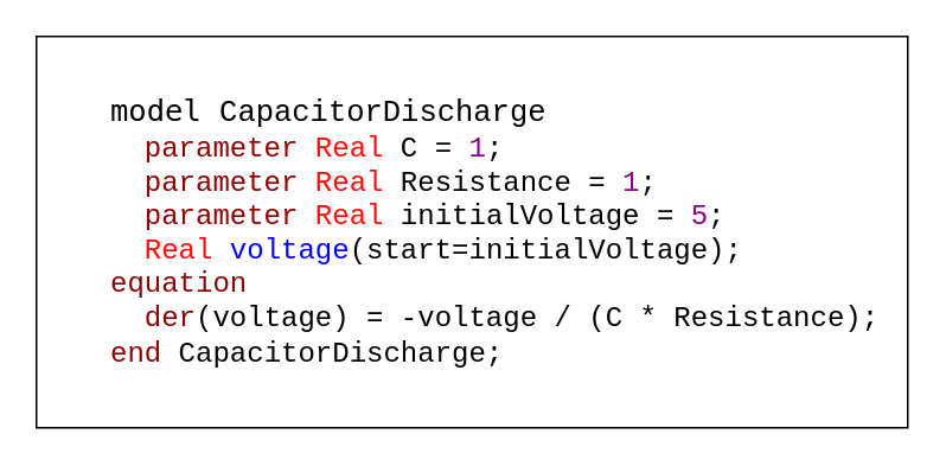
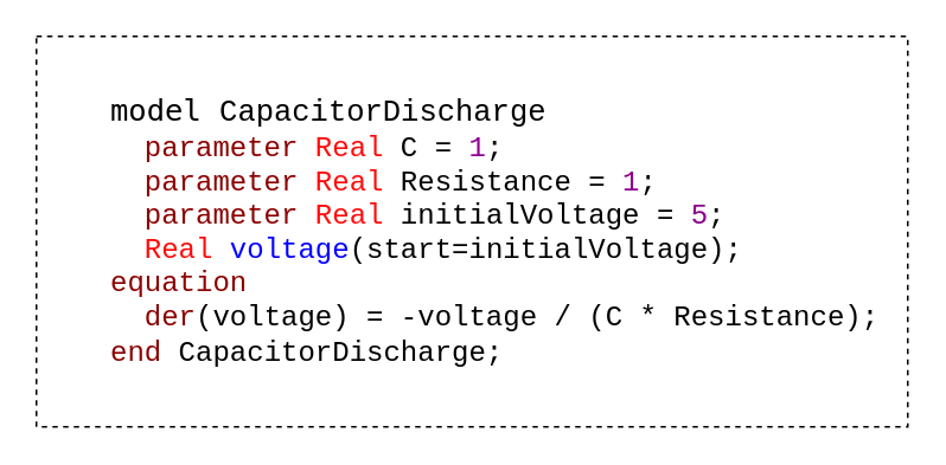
  <mxCell id="0" />
  <mxCell id="1" parent="0" />
- <mxCell id="2" value="&lt;blockquote style=&quot;margin: 0 0 0 40px; border: none; padding: 0px;&quot;&gt;&lt;pre style=&quot;text-align: justify; margin-top: 0px; margin-bottom: 0px; font-size: 17px;&quot;&gt;model&lt;span style=&quot;font-family: &amp;quot;Courier New&amp;quot;;&quot;&gt; CapacitorDischarge&lt;/span&gt;&lt;/pre&gt;&lt;pre style=&quot;text-align: justify; margin-top: 0px; margin-bottom: 0px;&quot;&gt;&lt;span style=&quot;font-family: &amp;quot;Courier New&amp;quot;; font-size: 12pt;&quot;&gt;  &lt;/span&gt;&lt;span style=&quot;font-family:'Courier New'; font-size:12pt; color:#8b0000;&quot;&gt;parameter&lt;/span&gt;&lt;span style=&quot;font-family: &amp;quot;Courier New&amp;quot;; font-size: 12pt;&quot;&gt; &lt;/span&gt;&lt;span style=&quot;font-family:'Courier New'; font-size:12pt; color:#ff0a0a;&quot;&gt;Real&lt;/span&gt;&lt;span style=&quot;font-family: &amp;quot;Courier New&amp;quot;; font-size: 12pt;&quot;&gt; C = &lt;/span&gt;&lt;span style=&quot;font-family:'Courier New'; font-size:12pt; color:#8b008b;&quot;&gt;1&lt;/span&gt;&lt;span style=&quot;font-family: &amp;quot;Courier New&amp;quot;; font-size: 12pt;&quot;&gt;;&lt;/span&gt;&lt;/pre&gt;&lt;pre style=&quot;text-align: justify; margin-top: 0px; margin-bottom: 0px;&quot;&gt;&lt;span style=&quot;font-family: &amp;quot;Courier New&amp;quot;; font-size: 12pt;&quot;&gt;  &lt;/span&gt;&lt;span style=&quot;font-family:'Courier New'; font-size:12pt; color:#8b0000;&quot;&gt;parameter&lt;/span&gt;&lt;span style=&quot;font-family: &amp;quot;Courier New&amp;quot;; font-size: 12pt;&quot;&gt; &lt;/span&gt;&lt;span style=&quot;font-family:'Courier New'; font-size:12pt; color:#ff0a0a;&quot;&gt;Real&lt;/span&gt;&lt;span style=&quot;font-family: &amp;quot;Courier New&amp;quot;; font-size: 12pt;&quot;&gt; Resistance = &lt;/span&gt;&lt;span style=&quot;font-family:'Courier New'; font-size:12pt; color:#8b008b;&quot;&gt;1&lt;/span&gt;&lt;span style=&quot;font-family: &amp;quot;Courier New&amp;quot;; font-size: 12pt;&quot;&gt;;&lt;/span&gt;&lt;/pre&gt;&lt;pre style=&quot;text-align: justify; margin-top: 0px; margin-bottom: 0px;&quot;&gt;&lt;span style=&quot;font-family: &amp;quot;Courier New&amp;quot;; font-size: 12pt;&quot;&gt;  &lt;/span&gt;&lt;span style=&quot;font-family:'Courier New'; font-size:12pt; color:#8b0000;&quot;&gt;parameter&lt;/span&gt;&lt;span style=&quot;font-family: &amp;quot;Courier New&amp;quot;; font-size: 12pt;&quot;&gt; &lt;/span&gt;&lt;span style=&quot;font-family:'Courier New'; font-size:12pt; color:#ff0a0a;&quot;&gt;Real&lt;/span&gt;&lt;span style=&quot;font-family: &amp;quot;Courier New&amp;quot;; font-size: 12pt;&quot;&gt; initialVoltage = &lt;/span&gt;&lt;span style=&quot;font-family:'Courier New'; font-size:12pt; color:#8b008b;&quot;&gt;5&lt;/span&gt;&lt;span style=&quot;font-family: &amp;quot;Courier New&amp;quot;; font-size: 12pt;&quot;&gt;;&lt;/span&gt;&lt;/pre&gt;&lt;pre style=&quot;text-align: justify; margin-top: 0px; margin-bottom: 0px;&quot;&gt;&lt;span style=&quot;font-family: &amp;quot;Courier New&amp;quot;; font-size: 12pt;&quot;&gt;  &lt;/span&gt;&lt;span style=&quot;font-family:'Courier New'; font-size:12pt; color:#ff0a0a;&quot;&gt;Real&lt;/span&gt;&lt;span style=&quot;font-family: &amp;quot;Courier New&amp;quot;; font-size: 12pt;&quot;&gt; &lt;/span&gt;&lt;span style=&quot;font-family:'Courier New'; font-size:12pt; color:#0000ff;&quot;&gt;voltage&lt;/span&gt;&lt;span style=&quot;font-family: &amp;quot;Courier New&amp;quot;; font-size: 12pt;&quot;&gt;(start=initialVoltage);&lt;/span&gt;&lt;/pre&gt;&lt;pre style=&quot;text-align: justify; margin-top: 0px; margin-bottom: 0px;&quot;&gt;&lt;span style=&quot;font-family:'Courier New'; font-size:12pt; color:#8b0000;&quot;&gt;equation&lt;/span&gt;&lt;/pre&gt;&lt;pre style=&quot;text-align: justify; margin-top: 0px; margin-bottom: 0px;&quot;&gt;&lt;span style=&quot;font-family: &amp;quot;Courier New&amp;quot;; font-size: 12pt;&quot;&gt;  &lt;/span&gt;&lt;span style=&quot;font-family:'Courier New'; font-size:12pt; color:#8b0000;&quot;&gt;der&lt;/span&gt;&lt;span style=&quot;font-family: &amp;quot;Courier New&amp;quot;; font-size: 12pt;&quot;&gt;(voltage) = -voltage / (C * Resistance);&lt;/span&gt;&lt;/pre&gt;&lt;pre style=&quot;text-align: justify; margin-top: 0px; margin-bottom: 0px;&quot;&gt;&lt;span style=&quot;font-family:'Courier New'; font-size:12pt; color:#8b0000;&quot;&gt;end&lt;/span&gt;&lt;span style=&quot;font-family: &amp;quot;Courier New&amp;quot;; font-size: 12pt;&quot;&gt; CapacitorDischarge;&lt;/span&gt;&lt;/pre&gt;&lt;/blockquote&gt;" style="whiteSpace=wrap;html=1;align=left;container=0;" parent="1" vertex="1"><mxGeometry x="20" y="20" width="490" height="220" as="geometry" /></mxCell>
+ <mxCell id="2" value="&lt;blockquote style=&quot;margin: 0 0 0 40px; border: none; padding: 0px;&quot;&gt;&lt;pre style=&quot;text-align: justify; margin-top: 0px; margin-bottom: 0px; font-size: 17px;&quot;&gt;model&lt;span style=&quot;font-family: &amp;quot;Courier New&amp;quot;;&quot;&gt; CapacitorDischarge&lt;/span&gt;&lt;/pre&gt;&lt;pre style=&quot;text-align: justify; margin-top: 0px; margin-bottom: 0px;&quot;&gt;&lt;span style=&quot;font-family: &amp;quot;Courier New&amp;quot;; font-size: 12pt;&quot;&gt;  &lt;/span&gt;&lt;span style=&quot;font-family:'Courier New'; font-size:12pt; color:#8b0000;&quot;&gt;parameter&lt;/span&gt;&lt;span style=&quot;font-family: &amp;quot;Courier New&amp;quot;; font-size: 12pt;&quot;&gt; &lt;/span&gt;&lt;span style=&quot;font-family:'Courier New'; font-size:12pt; color:#ff0a0a;&quot;&gt;Real&lt;/span&gt;&lt;span style=&quot;font-family: &amp;quot;Courier New&amp;quot;; font-size: 12pt;&quot;&gt; C = &lt;/span&gt;&lt;span style=&quot;font-family:'Courier New'; font-size:12pt; color:#8b008b;&quot;&gt;1&lt;/span&gt;&lt;span style=&quot;font-family: &amp;quot;Courier New&amp;quot;; font-size: 12pt;&quot;&gt;;&lt;/span&gt;&lt;/pre&gt;&lt;pre style=&quot;text-align: justify; margin-top: 0px; margin-bottom: 0px;&quot;&gt;&lt;span style=&quot;font-family: &amp;quot;Courier New&amp;quot;; font-size: 12pt;&quot;&gt;  &lt;/span&gt;&lt;span style=&quot;font-family:'Courier New'; font-size:12pt; color:#8b0000;&quot;&gt;parameter&lt;/span&gt;&lt;span style=&quot;font-family: &amp;quot;Courier New&amp;quot;; font-size: 12pt;&quot;&gt; &lt;/span&gt;&lt;span style=&quot;font-family:'Courier New'; font-size:12pt; color:#ff0a0a;&quot;&gt;Real&lt;/span&gt;&lt;span style=&quot;font-family: &amp;quot;Courier New&amp;quot;; font-size: 12pt;&quot;&gt; Resistance = &lt;/span&gt;&lt;span style=&quot;font-family:'Courier New'; font-size:12pt; color:#8b008b;&quot;&gt;1&lt;/span&gt;&lt;span style=&quot;font-family: &amp;quot;Courier New&amp;quot;; font-size: 12pt;&quot;&gt;;&lt;/span&gt;&lt;/pre&gt;&lt;pre style=&quot;text-align: justify; margin-top: 0px; margin-bottom: 0px;&quot;&gt;&lt;span style=&quot;font-family: &amp;quot;Courier New&amp;quot;; font-size: 12pt;&quot;&gt;  &lt;/span&gt;&lt;span style=&quot;font-family:'Courier New'; font-size:12pt; color:#8b0000;&quot;&gt;parameter&lt;/span&gt;&lt;span style=&quot;font-family: &amp;quot;Courier New&amp;quot;; font-size: 12pt;&quot;&gt; &lt;/span&gt;&lt;span style=&quot;font-family:'Courier New'; font-size:12pt; color:#ff0a0a;&quot;&gt;Real&lt;/span&gt;&lt;span style=&quot;font-family: &amp;quot;Courier New&amp;quot;; font-size: 12pt;&quot;&gt; initialVoltage = &lt;/span&gt;&lt;span style=&quot;font-family:'Courier New'; font-size:12pt; color:#8b008b;&quot;&gt;5&lt;/span&gt;&lt;span style=&quot;font-family: &amp;quot;Courier New&amp;quot;; font-size: 12pt;&quot;&gt;;&lt;/span&gt;&lt;/pre&gt;&lt;pre style=&quot;text-align: justify; margin-top: 0px; margin-bottom: 0px;&quot;&gt;&lt;span style=&quot;font-family: &amp;quot;Courier New&amp;quot;; font-size: 12pt;&quot;&gt;  &lt;/span&gt;&lt;span style=&quot;font-family:'Courier New'; font-size:12pt; color:#ff0a0a;&quot;&gt;Real&lt;/span&gt;&lt;span style=&quot;font-family: &amp;quot;Courier New&amp;quot;; font-size: 12pt;&quot;&gt; &lt;/span&gt;&lt;span style=&quot;font-family:'Courier New'; font-size:12pt; color:#0000ff;&quot;&gt;voltage&lt;/span&gt;&lt;span style=&quot;font-family: &amp;quot;Courier New&amp;quot;; font-size: 12pt;&quot;&gt;(start=initialVoltage);&lt;/span&gt;&lt;/pre&gt;&lt;pre style=&quot;text-align: justify; margin-top: 0px; margin-bottom: 0px;&quot;&gt;&lt;span style=&quot;font-family:'Courier New'; font-size:12pt; color:#8b0000;&quot;&gt;equation&lt;/span&gt;&lt;/pre&gt;&lt;pre style=&quot;text-align: justify; margin-top: 0px; margin-bottom: 0px;&quot;&gt;&lt;span style=&quot;font-family: &amp;quot;Courier New&amp;quot;; font-size: 12pt;&quot;&gt;  &lt;/span&gt;&lt;span style=&quot;font-family:'Courier New'; font-size:12pt; color:#8b0000;&quot;&gt;der&lt;/span&gt;&lt;span style=&quot;font-family: &amp;quot;Courier New&amp;quot;; font-size: 12pt;&quot;&gt;(voltage) = -voltage / (C * Resistance);&lt;/span&gt;&lt;/pre&gt;&lt;pre style=&quot;text-align: justify; margin-top: 0px; margin-bottom: 0px;&quot;&gt;&lt;span style=&quot;font-family:'Courier New'; font-size:12pt; color:#8b0000;&quot;&gt;end&lt;/span&gt;&lt;span style=&quot;font-family: &amp;quot;Courier New&amp;quot;; font-size: 12pt;&quot;&gt; CapacitorDischarge;&lt;/span&gt;&lt;/pre&gt;&lt;/blockquote&gt;" style="whiteSpace=wrap;html=1;align=left;container=0;dashed=1;" parent="1" vertex="1"><mxGeometry x="20" y="20" width="490" height="220" as="geometry" /></mxCell>
